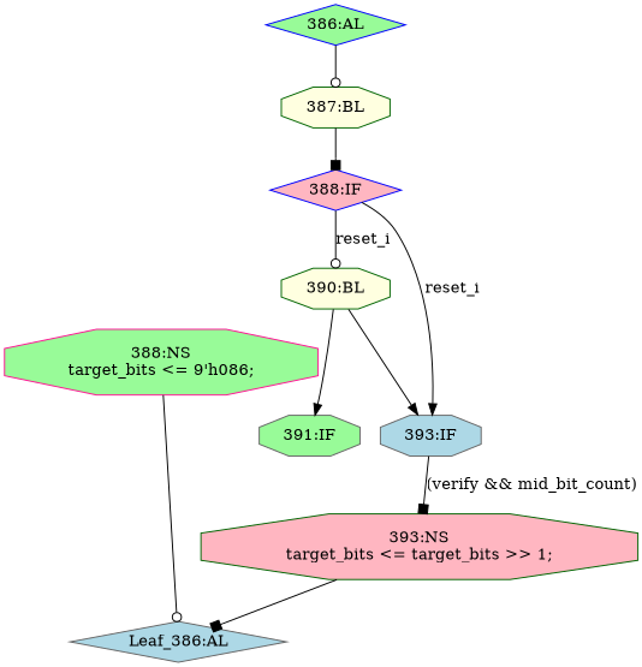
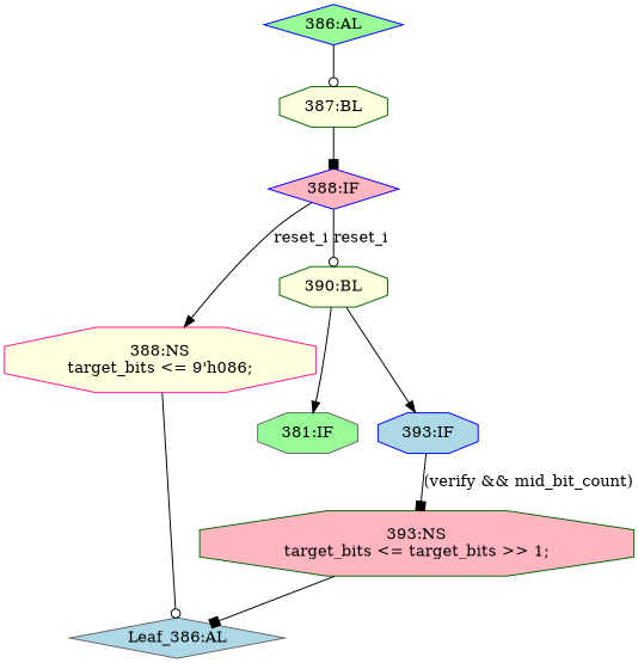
  strict digraph {
    node [color=blue fillcolor=lightyellow shape=octagon statements="[]" style=filled typ=IfStatement]
    edge [arrowhead=odot cond="[]" lineno=None]
    n1 [ast="<pyverilog.vparser.ast.Always object at 0x7f19debe5d90>" clk_sens=True fillcolor=palegreen label="386:AL" sens="['clk_i', 'reset_i']" shape=diamond typ=Always use_var="['verify', 'target_bits', 'reset_i', 'mid_bit_count']"]
    n2 [ast="<pyverilog.vparser.ast.Block object at 0x7f19debe5f10>" color=darkgreen label="387:BL" typ=Block]
    n3 [ast="<pyverilog.vparser.ast.IfStatement object at 0x7f19debe5f50>" fillcolor=lightpink label="388:IF" shape=diamond]
-   n4 [ast="<pyverilog.vparser.ast.NonblockingSubstitution object at 0x7f19debeb590>" color=deeppink fillcolor=palegreen label="388:NS\ntarget_bits <= 9'h086;" statements="[<pyverilog.vparser.ast.NonblockingSubstitution object at 0x7f19debeb590>]" typ=NonblockingSubstitution]
+   n4 [ast="<pyverilog.vparser.ast.NonblockingSubstitution object at 0x7f19debeb590>" color=deeppink label="388:NS\ntarget_bits <= 9'h086;" statements="[<pyverilog.vparser.ast.NonblockingSubstitution object at 0x7f19debeb590>]" typ=NonblockingSubstitution]
    n5 [ast="<pyverilog.vparser.ast.Block object at 0x7f19debe5fd0>" color=darkgreen label="390:BL" typ=Block]
-   n6 [ast="<pyverilog.vparser.ast.IfStatement object at 0x7f19debeb2d0>" color=gray40 fillcolor=lightblue label="393:IF"]
+   n6 [ast="<pyverilog.vparser.ast.IfStatement object at 0x7f19debeb2d0>" fillcolor=lightblue label="393:IF"]
    n7 [ast="<pyverilog.vparser.ast.NonblockingSubstitution object at 0x7f19debeb310>" color=darkgreen fillcolor=lightpink label="393:NS\ntarget_bits <= target_bits >> 1;" statements="[<pyverilog.vparser.ast.NonblockingSubstitution object at 0x7f19debeb310>]" typ=NonblockingSubstitution]
    n8 [color=gray40 def_var="['target_bits']" fillcolor=lightblue label="Leaf_386:AL" shape=diamond statements="" typ=""]
-   n9 [ast="<pyverilog.vparser.ast.IfStatement object at 0x7f19debeb050>" color=gray40 fillcolor=palegreen label="391:IF"]
+   n9 [ast="<pyverilog.vparser.ast.IfStatement object at 0x7f19debeb050>" color=gray40 fillcolor=palegreen label="381:IF"]
    n1 -> n2
    n2 -> n3 [arrowhead=box]
-   n3 -> n6 [arrowhead=normal cond="['reset_i']" label=reset_i lineno=388]
+   n3 -> n4 [arrowhead=normal cond="['reset_i']" label=reset_i lineno=388]
    n3 -> n5 [cond="['reset_i']" label=reset_i lineno=388]
    n4 -> n8
    n5 -> n6 [arrowhead=normal]
    n5 -> n9 [arrowhead=normal]
    n6 -> n7 [arrowhead=box cond="['verify', 'mid_bit_count']" label="(verify && mid_bit_count)" lineno=393]
    n7 -> n8 [arrowhead=box]
  }
